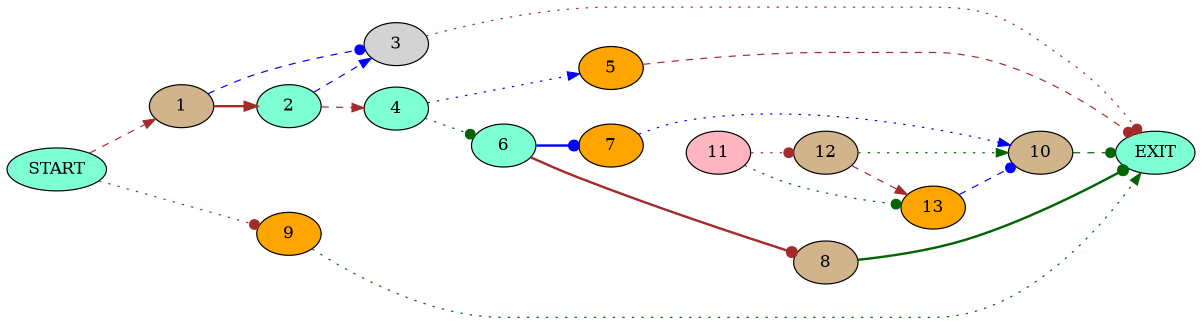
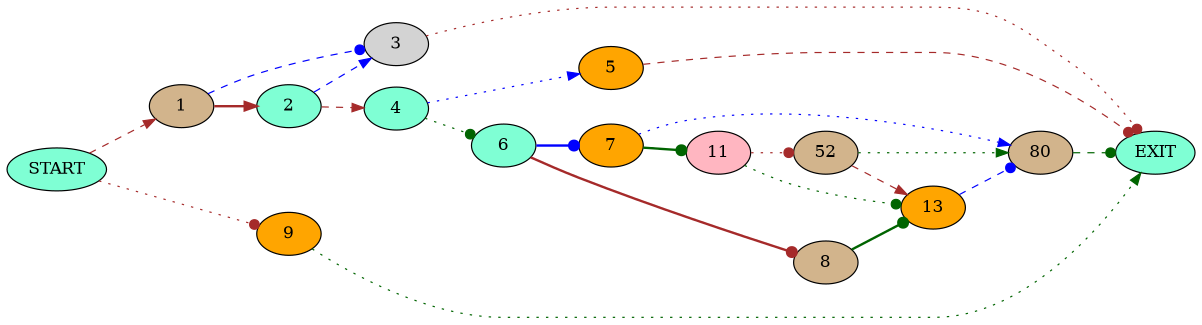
  digraph {
    rankdir=LR
    node [fillcolor=aquamarine style=filled]
    edge [arrowhead=dot color=brown style=dotted]
    n1 [label=START]
    1 [fillcolor=tan]
    9 [fillcolor=orange]
    2
    3 [fillcolor=lightgrey]
    n6 [label=EXIT]
    4
    5 [fillcolor=orange]
    6
    7 [fillcolor=orange]
    8 [fillcolor=tan]
-   10 [fillcolor=tan]
+   10 [fillcolor=tan label=80]
    11 [fillcolor=lightpink]
-   12 [fillcolor=tan]
+   12 [fillcolor=tan label=52]
    13 [fillcolor=orange]
    n1 -> 1 [arrowhead=normal style=dashed]
    n1 -> 9
    1 -> 2 [arrowhead=normal style=bold]
    1 -> 3 [color=blue style=dashed]
    9 -> n6 [arrowhead=normal color=darkgreen]
    2 -> 3 [arrowhead=normal color=blue style=dashed]
    2 -> 4 [arrowhead=normal style=dashed]
    3 -> n6
    4 -> 5 [arrowhead=normal color=blue]
    4 -> 6 [color=darkgreen]
    5 -> n6 [style=dashed]
    6 -> 7 [color=blue style=bold]
    6 -> 8 [style=bold]
    7 -> 10 [arrowhead=normal color=blue]
-   8 -> n6 [color=darkgreen style=bold]
+   7 -> 11 [color=darkgreen style=bold]
+   8 -> 13 [color=darkgreen style=bold]
    10 -> n6 [color=darkgreen style=dashed]
    11 -> 12
    11 -> 13 [color=darkgreen]
    12 -> 10 [arrowhead=normal color=darkgreen]
    12 -> 13 [arrowhead=normal style=dashed]
    13 -> 10 [color=blue style=dashed]
  }
